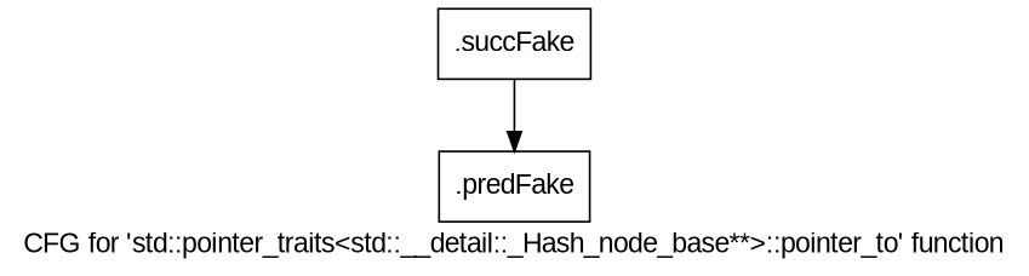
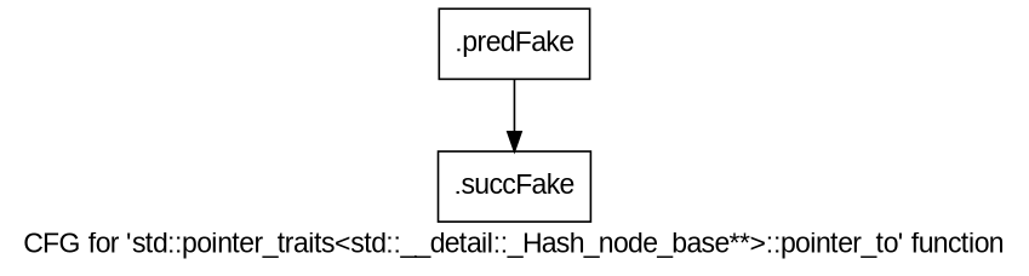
  digraph {
    label="CFG for 'std::pointer_traits\<std::__detail::_Hash_node_base**\>::pointer_to' function"
    fontname="Liberation Sans"
    node [shape=record fontname="Liberation Sans"]
    n1 [label="{.predFake}"]
    n2 [filename="/mnt/xilinx/Vitis_HLS/2021.2/tps/lnx64/gcc-6.2.0/lib/gcc/x86_64-pc-linux-gnu/6.2.0/../../../../include/c++/6.2.0/bits/ptr_traits.h" label="{.succFake}" linenumber=141]
-   n2 -> n1 [execusionnum=0 filename="/mnt/xilinx/Vitis_HLS/2021.2/tps/lnx64/gcc-6.2.0/lib/gcc/x86_64-pc-linux-gnu/6.2.0/../../../../include/c++/6.2.0/bits/ptr_traits.h" fontname="Liberation Sans"]
+   n1 -> n2 [execusionnum=0 filename="/mnt/xilinx/Vitis_HLS/2021.2/tps/lnx64/gcc-6.2.0/lib/gcc/x86_64-pc-linux-gnu/6.2.0/../../../../include/c++/6.2.0/bits/ptr_traits.h" fontname="Liberation Sans"]
  }
